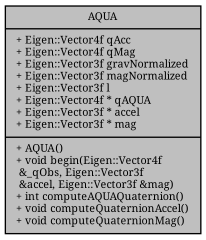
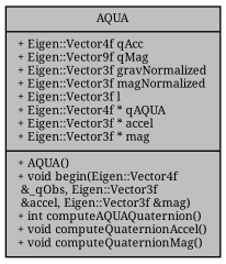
  digraph {
    fontname="Noto Serif"
-   n1 [color=black fillcolor=grey75 fontcolor=black fontname="Noto Serif" fontsize=8 height=0.2 label="{AQUA\n|+ Eigen::Vector4f qAcc\l+ Eigen::Vector4f qMag\l+ Eigen::Vector3f gravNormalized\l+ Eigen::Vector3f magNormalized\l+ Eigen::Vector3f l\l+ Eigen::Vector4f * qAQUA\l+ Eigen::Vector3f * accel\l+ Eigen::Vector3f * mag\l|+  AQUA()\l+ void begin(Eigen::Vector4f\l &_qObs, Eigen::Vector3f\l &accel, Eigen::Vector3f &mag)\l+ int computeAQUAQuaternion()\l+ void computeQuaternionAccel()\l+ void computeQuaternionMag()\l}" shape=record style=filled width=0.4]
+   n1 [color=black fillcolor=grey75 fontcolor=black fontname="Noto Serif" fontsize=8 height=0.2 label="{AQUA\n|+ Eigen::Vector4f qAcc\l+ Eigen::Vector9f qMag\l+ Eigen::Vector3f gravNormalized\l+ Eigen::Vector3f magNormalized\l+ Eigen::Vector3f l\l+ Eigen::Vector4f * qAQUA\l+ Eigen::Vector3f * accel\l+ Eigen::Vector3f * mag\l|+  AQUA()\l+ void begin(Eigen::Vector4f\l &_qObs, Eigen::Vector3f\l &accel, Eigen::Vector3f &mag)\l+ int computeAQUAQuaternion()\l+ void computeQuaternionAccel()\l+ void computeQuaternionMag()\l}" shape=record style=filled width=0.4]
  }
